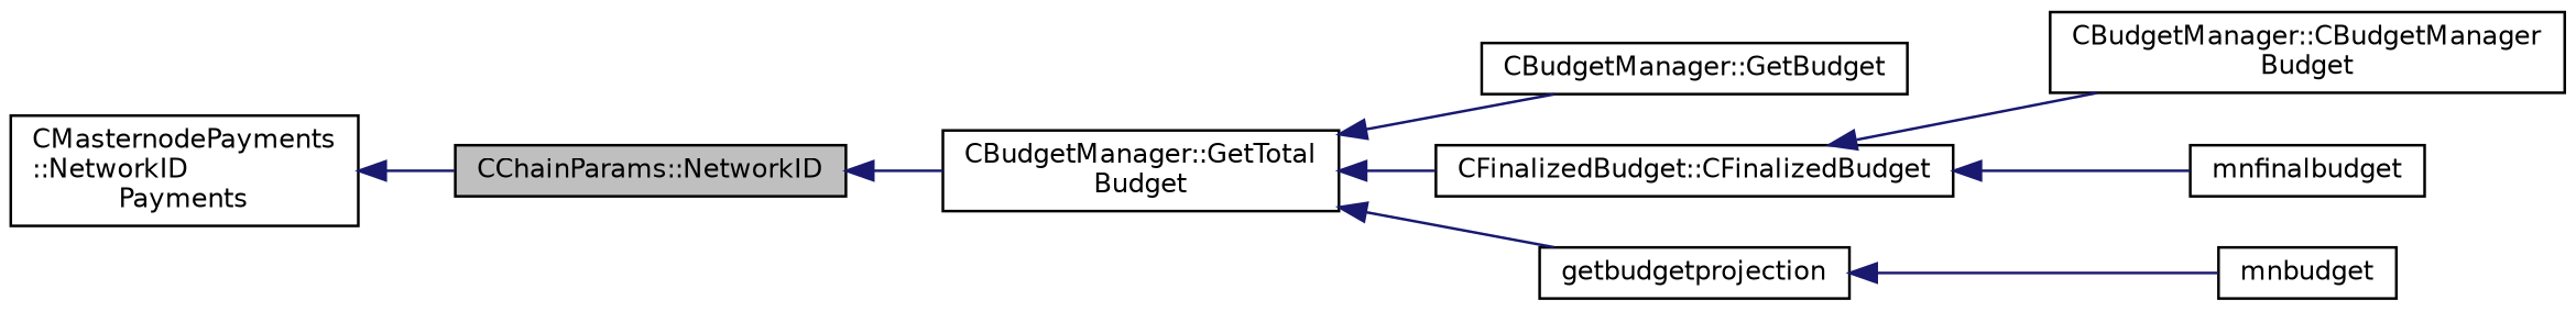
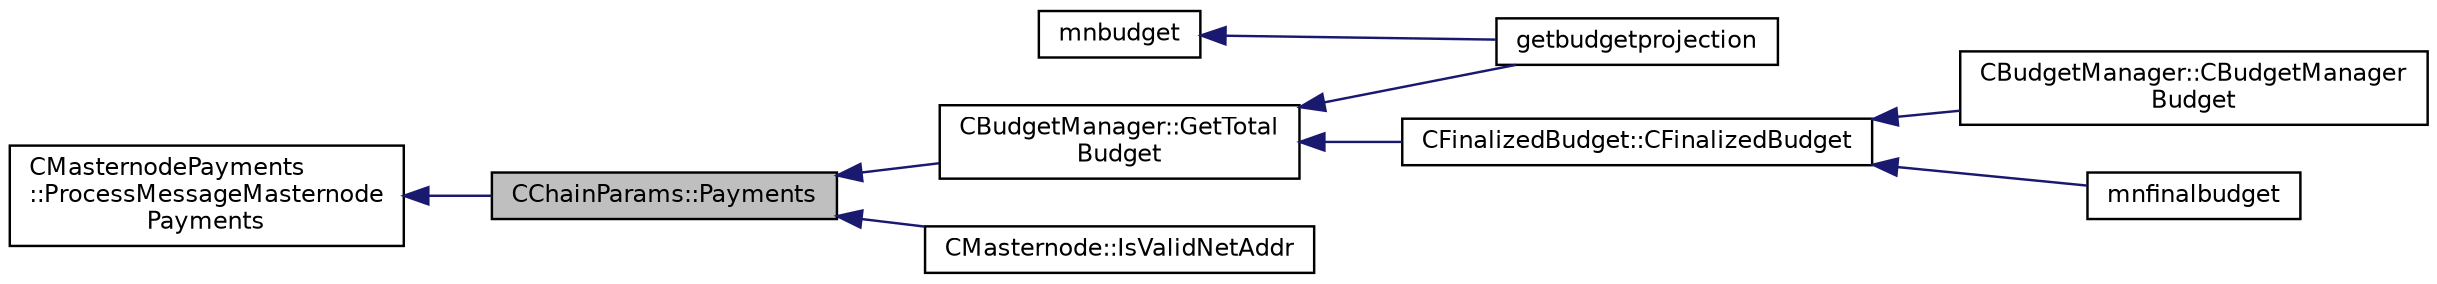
  digraph {
    rankdir=LR
    node [color=black fillcolor=white fontname=Helvetica fontsize=10 shape=record style=filled]
    edge [color=midnightblue dir=back fontname=Helvetica fontsize=10 labelfontname=Helvetica labelfontsize=10 style=solid]
-   n1 [fillcolor=grey75 fontcolor=black height=0.2 label="CChainParams::NetworkID" width=0.4]
+   n1 [fillcolor=grey75 fontcolor=black height=0.2 label="CChainParams::Payments" width=0.4]
    n2 [height=0.2 label="CBudgetManager::GetTotal\lBudget" width=0.4]
-   n4 [height=0.2 label="CBudgetManager::GetBudget" width=0.4]
+   n3 [height=0.2 label="CMasternode::IsValidNetAddr" width=0.4]
    n5 [height=0.2 label="CFinalizedBudget::CFinalizedBudget" width=0.4]
    n6 [height=0.2 label=getbudgetprojection width=0.4]
-   n7 [height=0.2 label="CMasternodePayments\l::NetworkID\lPayments" width=0.4]
+   n7 [height=0.2 label="CMasternodePayments\l::ProcessMessageMasternode\lPayments" width=0.4]
    n8 [height=0.2 label="CBudgetManager::CBudgetManager\lBudget" width=0.4]
    n9 [height=0.2 label=mnfinalbudget width=0.4]
    n10 [height=0.2 label=mnbudget width=0.4]
    n1 -> n2
-   n2 -> n4
+   n1 -> n3
    n2 -> n5
    n2 -> n6
    n5 -> n8
    n5 -> n9
-   n6 -> n10
+   n10 -> n6
    n7 -> n1
  }
